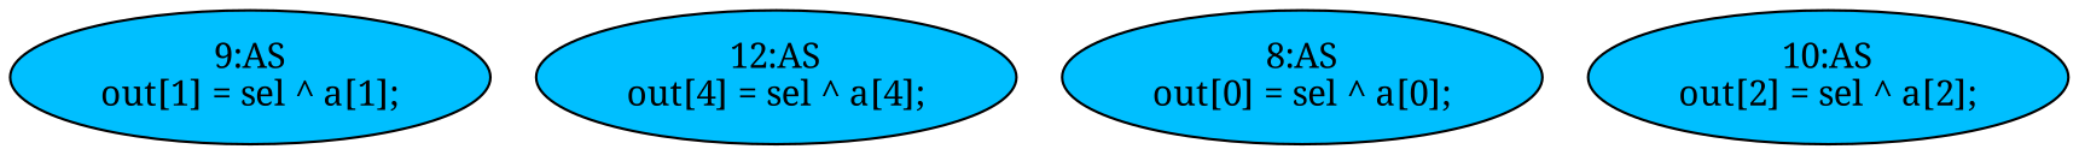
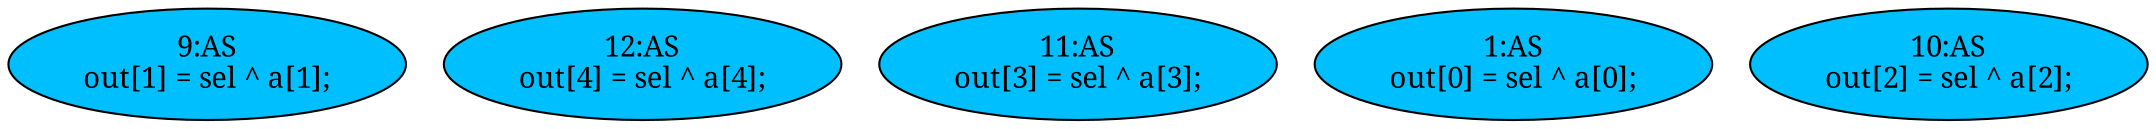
  strict digraph {
    fontname="Noto Serif"
    node [def_var="['out']" fillcolor=deepskyblue statements="[]" style=filled typ=Assign use_var="['sel', 'a']" fontname="Noto Serif"]
    n1 [ast="<pyverilog.vparser.ast.Assign object at 0x7fb56d1a3210>" label="9:AS\nout[1] = sel ^ a[1];"]
    n2 [ast="<pyverilog.vparser.ast.Assign object at 0x7fb56d1a6290>" label="12:AS\nout[4] = sel ^ a[4];"]
-   n4 [ast="<pyverilog.vparser.ast.Assign object at 0x7fb56d156910>" label="8:AS\nout[0] = sel ^ a[0];"]
+   n3 [ast="<pyverilog.vparser.ast.Assign object at 0x7fb56d1a6e90>" label="11:AS\nout[3] = sel ^ a[3];"]
+   n4 [ast="<pyverilog.vparser.ast.Assign object at 0x7fb56d156910>" label="1:AS\nout[0] = sel ^ a[0];"]
    n5 [ast="<pyverilog.vparser.ast.Assign object at 0x7fb56d1b1450>" label="10:AS\nout[2] = sel ^ a[2];"]
  }
